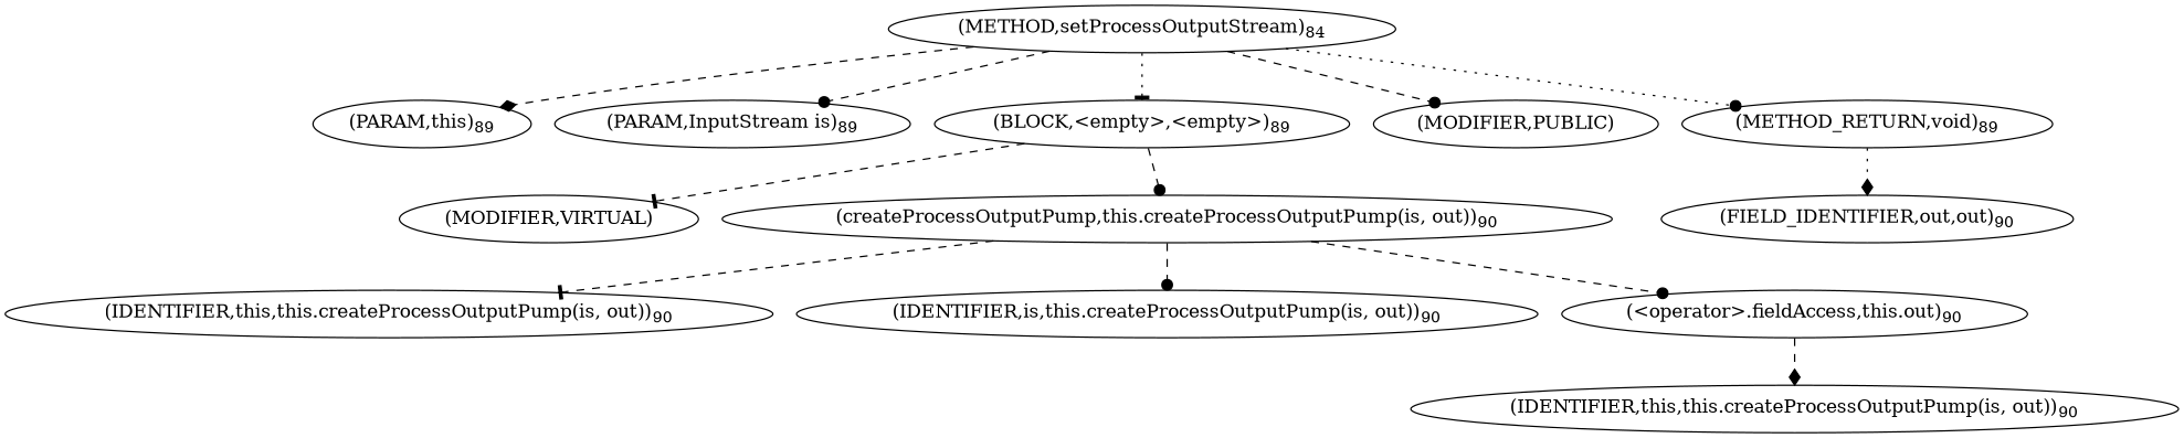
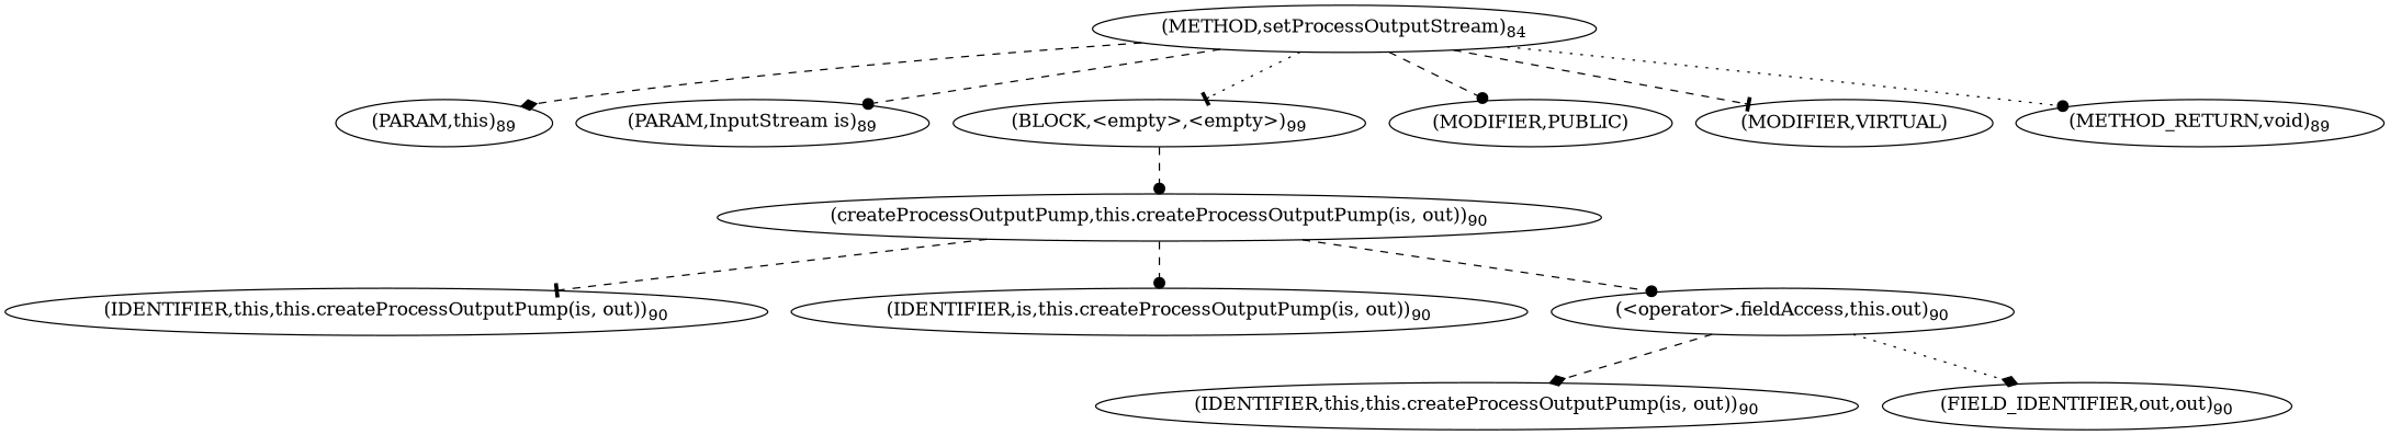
  digraph {
    edge [arrowhead=dot style=dashed]
    n1 [label=<(METHOD,setProcessOutputStream)<SUB>84</SUB>>]
    n2 [label=<(PARAM,this)<SUB>89</SUB>>]
    n3 [label=<(PARAM,InputStream is)<SUB>89</SUB>>]
-   n4 [label=<(BLOCK,&lt;empty&gt;,&lt;empty&gt;)<SUB>89</SUB>>]
+   n4 [label=<(BLOCK,&lt;empty&gt;,&lt;empty&gt;)<SUB>99</SUB>>]
    n5 [label=<(MODIFIER,PUBLIC)>]
    n6 [label=<(MODIFIER,VIRTUAL)>]
    n7 [label=<(METHOD_RETURN,void)<SUB>89</SUB>>]
    n8 [label=<(createProcessOutputPump,this.createProcessOutputPump(is, out))<SUB>90</SUB>>]
    n9 [label=<(IDENTIFIER,this,this.createProcessOutputPump(is, out))<SUB>90</SUB>>]
    n10 [label=<(IDENTIFIER,is,this.createProcessOutputPump(is, out))<SUB>90</SUB>>]
    n11 [label=<(&lt;operator&gt;.fieldAccess,this.out)<SUB>90</SUB>>]
    n12 [label=<(IDENTIFIER,this,this.createProcessOutputPump(is, out))<SUB>90</SUB>>]
    n13 [label=<(FIELD_IDENTIFIER,out,out)<SUB>90</SUB>>]
    n1 -> n2 [arrowhead=diamond]
    n1 -> n3
    n1 -> n4 [arrowhead=tee style=dotted]
    n1 -> n5
-   n4 -> n6 [arrowhead=tee]
+   n1 -> n6 [arrowhead=tee]
    n1 -> n7 [style=dotted]
    n4 -> n8
    n8 -> n9 [arrowhead=tee]
    n8 -> n10
    n8 -> n11
    n11 -> n12 [arrowhead=diamond]
-   n7 -> n13 [arrowhead=diamond style=dotted]
+   n11 -> n13 [arrowhead=diamond style=dotted]
  }
